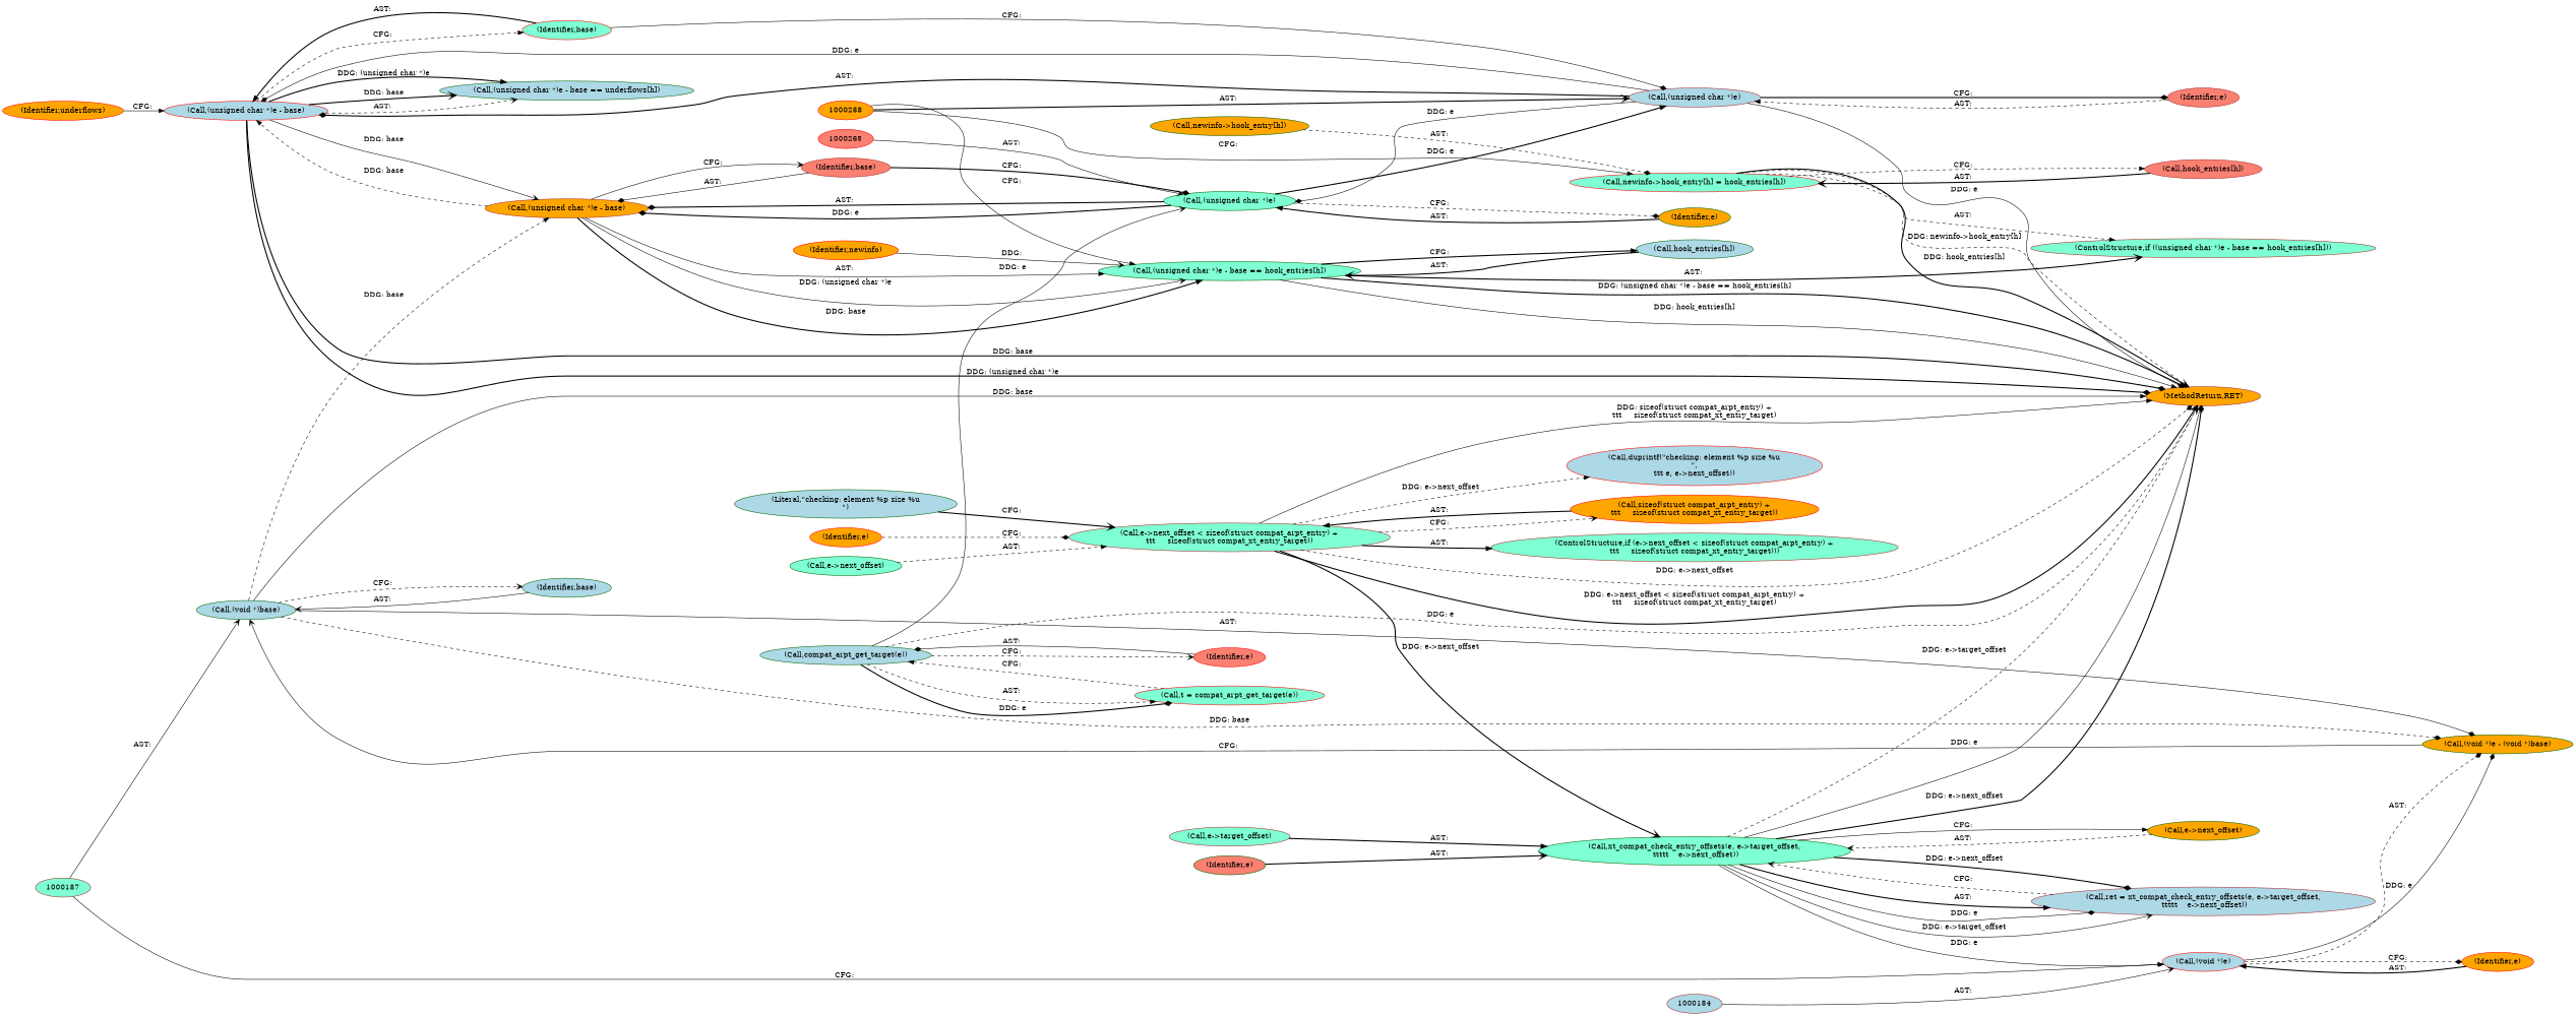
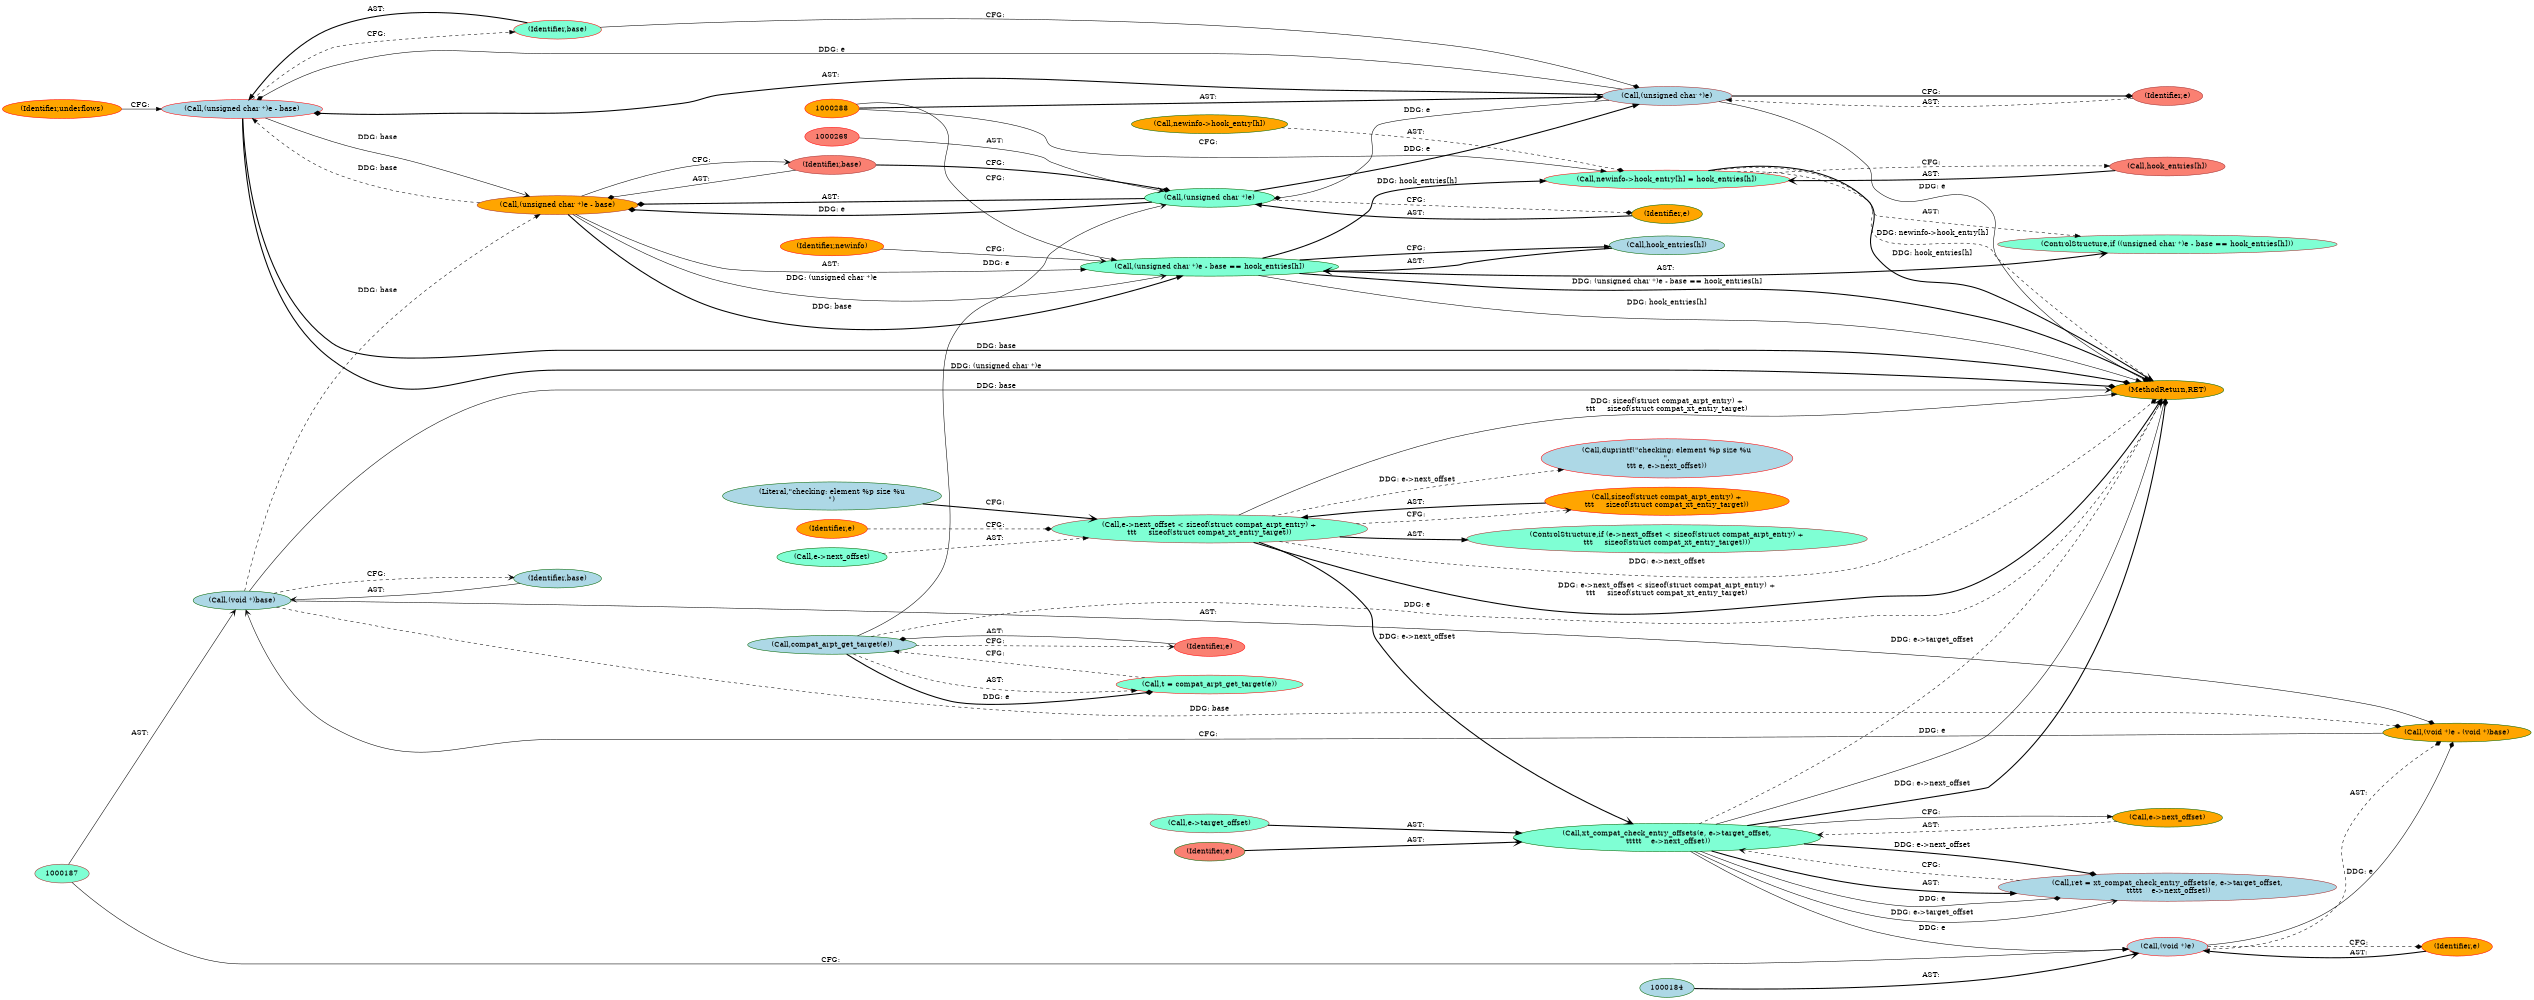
  digraph {
    rankdir=LR
    node [color=darkgreen fillcolor=aquamarine style=filled]
    edge [arrowhead=normal style=bold]
    n1 [label="(Call,(unsigned char *)e - base == hook_entries[h])"]
    n2 [color=red label="(Call,newinfo->hook_entry[h] = hook_entries[h])"]
    n3 [color=brown label="(ControlStructure,if ((unsigned char *)e - base == hook_entries[h]))"]
    n4 [fillcolor=lightblue label="(Call,hook_entries[h])"]
-   n5 [color=brown fillcolor=orange label="(MethodReturn,RET)"]
+   n5 [fillcolor=orange label="(MethodReturn,RET)"]
    n6 [color=brown fillcolor=salmon label="(Call,hook_entries[h])"]
    n7 [color=brown fillcolor=orange label="(Call,(unsigned char *)e - base)"]
    n8 [color=red fillcolor=lightblue label="(Call,(unsigned char *)e - base)"]
    n9 [color=brown fillcolor=salmon label="(Identifier,base)"]
-   n10 [fillcolor=lightblue label="(Call,(unsigned char *)e - base == underflows[h])"]
    n11 [color=red label="(Identifier,base)"]
    n12 [label="(Call,(unsigned char *)e)"]
    n13 [color=brown fillcolor=lightblue label="(Call,(unsigned char *)e)"]
    n14 [fillcolor=orange label="(Identifier,e)"]
    n15 [color=brown fillcolor=salmon label="(Identifier,e)"]
    n16 [fillcolor=lightblue label="(Call,compat_arpt_get_target(e))"]
    n17 [color=red fillcolor=salmon label="(Identifier,e)"]
    n18 [color=red label="(Call,t = compat_arpt_get_target(e))"]
    n19 [color=red fillcolor=lightblue label="(Call,(void *)e)"]
    n20 [fillcolor=orange label="(Call,(void *)e - (void *)base)"]
    n21 [color=red fillcolor=orange label="(Identifier,e)"]
    n22 [fillcolor=lightblue label="(Call,(void *)base)"]
    n23 [label="(Call,xt_compat_check_entry_offsets(e, e->target_offset,\n \t\t\t\t\t    e->next_offset))"]
    n24 [fillcolor=orange label="(Call,e->next_offset)"]
    n25 [color=brown fillcolor=lightblue label="(Call,ret = xt_compat_check_entry_offsets(e, e->target_offset,\n \t\t\t\t\t    e->next_offset))"]
    n26 [color=brown label="(Call,e->next_offset < sizeof(struct compat_arpt_entry) +\n\t\t\t     sizeof(struct compat_xt_entry_target))"]
    n27 [color=red fillcolor=orange label="(Call,sizeof(struct compat_arpt_entry) +\n\t\t\t     sizeof(struct compat_xt_entry_target))"]
    n28 [color=red fillcolor=lightblue label="(Call,duprintf(\"checking: element %p size %u\n\",\n\t\t\t e, e->next_offset))"]
    n29 [color=brown label="(ControlStructure,if (e->next_offset < sizeof(struct compat_arpt_entry) +\n\t\t\t     sizeof(struct compat_xt_entry_target)))"]
    n30 [fillcolor=lightblue label="(Identifier,base)"]
    n31 [fillcolor=lightblue label="(Literal,\"checking: element %p size %u\n\")"]
    n32 [color=red fillcolor=orange label="(Identifier,underflows)"]
    n33 [fillcolor=salmon label="(Identifier,e)"]
    n34 [color=brown label="(Call,e->target_offset)"]
    n35 [color=red fillcolor=orange label="(Identifier,e)"]
    n36 [color=red fillcolor=orange label="(Identifier,newinfo)"]
    n37 [label="(Call,e->next_offset)"]
    n38 [fillcolor=orange label="(Call,newinfo->hook_entry[h])"]
    1000288 [color=red fillcolor=orange]
    1000269 [color=red fillcolor=salmon]
-   1000184 [color=brown fillcolor=lightblue]
+   1000184 [fillcolor=lightblue]
    1000187 [color=brown]
+   n1 -> n2 [label="DDG: hook_entries[h]"]
    n1 -> n3 [arrowhead=vee label="AST: "]
    n1 -> n4 [label="CFG: "]
    n1 -> n5 [label="DDG: (unsigned char *)e - base == hook_entries[h]"]
    n1 -> n5 [label="DDG: hook_entries[h]" style=solid]
    n2 -> n3 [label="AST: " style=dashed]
    n2 -> n5 [label="DDG: newinfo->hook_entry[h]" style=dashed]
    n2 -> n5 [arrowhead=vee label="DDG: hook_entries[h]"]
    n2 -> n6 [label="CFG: " style=dashed]
    n4 -> n1 [arrowhead=vee label="AST: "]
    n6 -> n2 [arrowhead=vee label="AST: "]
    n7 -> n1 [label="AST: " style=solid]
    n7 -> n1 [arrowhead=vee label="DDG: (unsigned char *)e" style=solid]
    n7 -> n1 [label="DDG: base"]
    n7 -> n8 [label="DDG: base" style=dashed]
    n7 -> n9 [arrowhead=vee label="CFG: " style=solid]
    n8 -> n5 [arrowhead=diamond label="DDG: base"]
    n8 -> n5 [arrowhead=diamond label="DDG: (unsigned char *)e"]
    n8 -> n7 [arrowhead=vee label="DDG: base" style=solid]
-   n8 -> n10 [arrowhead=vee label="AST: " style=dashed]
-   n8 -> n10 [label="DDG: (unsigned char *)e"]
-   n8 -> n10 [arrowhead=vee label="DDG: base"]
    n8 -> n11 [label="CFG: " style=dashed]
    n9 -> n7 [arrowhead=diamond label="AST: " style=solid]
    n9 -> n12 [arrowhead=diamond label="CFG: "]
    n11 -> n8 [label="AST: "]
    n11 -> n13 [arrowhead=diamond label="CFG: " style=solid]
    n12 -> n7 [arrowhead=diamond label="AST: "]
    n12 -> n7 [arrowhead=diamond label="DDG: e"]
    n12 -> n13 [label="DDG: e"]
    n12 -> n14 [arrowhead=diamond label="CFG: " style=dashed]
    n13 -> n5 [arrowhead=diamond label="DDG: e" style=solid]
    n13 -> n8 [arrowhead=diamond label="AST: "]
    n13 -> n8 [arrowhead=diamond label="DDG: e" style=solid]
    n13 -> n12 [arrowhead=diamond label="DDG: e" style=solid]
    n13 -> n15 [arrowhead=diamond label="CFG: "]
    n14 -> n12 [label="AST: "]
    n15 -> n13 [label="AST: " style=dashed]
-   n16 -> n5 [arrowhead=vee label="DDG: e" style=dashed]
+   n16 -> n5 [arrowhead=diamond label="DDG: e" style=dashed]
    n16 -> n12 [arrowhead=vee label="DDG: e" style=solid]
    n16 -> n17 [arrowhead=vee label="CFG: " style=dashed]
    n16 -> n18 [label="AST: " style=dashed]
    n16 -> n18 [arrowhead=diamond label="DDG: e"]
    n17 -> n16 [arrowhead=diamond label="AST: " style=solid]
    n18 -> n16 [label="CFG: " style=dashed]
    n19 -> n20 [arrowhead=diamond label="AST: " style=dashed]
    n19 -> n20 [arrowhead=diamond label="DDG: e" style=solid]
    n19 -> n21 [arrowhead=diamond label="CFG: " style=dashed]
    n20 -> n22 [arrowhead=vee label="CFG: " style=solid]
    n21 -> n19 [label="AST: "]
-   n22 -> n5 [label="DDG: base" style=solid]
+   n22 -> n5 [arrowhead=vee label="DDG: base" style=solid]
    n22 -> n7 [label="DDG: base" style=dashed]
    n22 -> n20 [arrowhead=diamond label="AST: " style=solid]
    n22 -> n20 [arrowhead=diamond label="DDG: base" style=dashed]
    n22 -> n30 [arrowhead=vee label="CFG: " style=dashed]
    n23 -> n5 [arrowhead=diamond label="DDG: e->next_offset"]
    n23 -> n5 [arrowhead=vee label="DDG: e->target_offset" style=dashed]
    n23 -> n5 [arrowhead=vee label="DDG: e" style=solid]
    n23 -> n19 [label="DDG: e" style=solid]
    n23 -> n24 [label="CFG: " style=solid]
    n23 -> n25 [label="AST: "]
    n23 -> n25 [arrowhead=diamond label="DDG: e" style=solid]
    n23 -> n25 [arrowhead=vee label="DDG: e->target_offset" style=solid]
    n23 -> n25 [arrowhead=diamond label="DDG: e->next_offset"]
    n24 -> n23 [arrowhead=vee label="AST: " style=dashed]
    n25 -> n23 [arrowhead=vee label="CFG: " style=dashed]
    n26 -> n5 [arrowhead=vee label="DDG: e->next_offset < sizeof(struct compat_arpt_entry) +\n\t\t\t     sizeof(struct compat_xt_entry_target)"]
    n26 -> n5 [label="DDG: sizeof(struct compat_arpt_entry) +\n\t\t\t     sizeof(struct compat_xt_entry_target)" style=solid]
    n26 -> n5 [arrowhead=diamond label="DDG: e->next_offset" style=dashed]
    n26 -> n23 [arrowhead=vee label="DDG: e->next_offset"]
    n26 -> n27 [arrowhead=vee label="CFG: " style=dashed]
    n26 -> n28 [label="DDG: e->next_offset" style=dashed]
    n26 -> n29 [label="AST: "]
    n27 -> n26 [label="AST: "]
    n30 -> n22 [arrowhead=vee label="AST: " style=solid]
    n31 -> n26 [arrowhead=vee label="CFG: "]
    n32 -> n8 [label="CFG: " style=solid]
    n33 -> n23 [arrowhead=vee label="AST: "]
    n34 -> n23 [label="AST: "]
    n35 -> n26 [arrowhead=diamond label="CFG: " style=dashed]
-   n36 -> n1 [arrowhead=vee label="DDG: " style=solid]
+   n36 -> n1 [arrowhead=vee label="CFG: " style=solid]
    n37 -> n26 [label="AST: " style=dashed]
    n38 -> n2 [arrowhead=diamond label="AST: " style=dashed]
    1000288 -> n1 [label="CFG: " style=solid]
    1000288 -> n2 [label="CFG: " style=solid]
    1000288 -> n13 [arrowhead=vee label="AST: "]
    1000269 -> n12 [arrowhead=vee label="AST: " style=solid]
-   1000184 -> n19 [arrowhead=vee label="AST: " style=solid]
+   1000184 -> n19 [arrowhead=vee label="AST: "]
    1000187 -> n19 [label="CFG: " style=solid]
    1000187 -> n22 [arrowhead=vee label="AST: " style=solid]
  }
